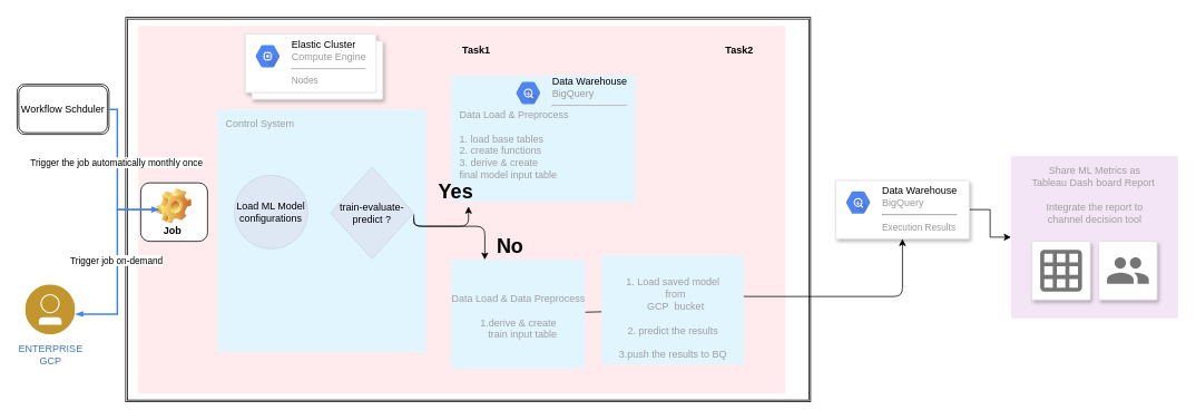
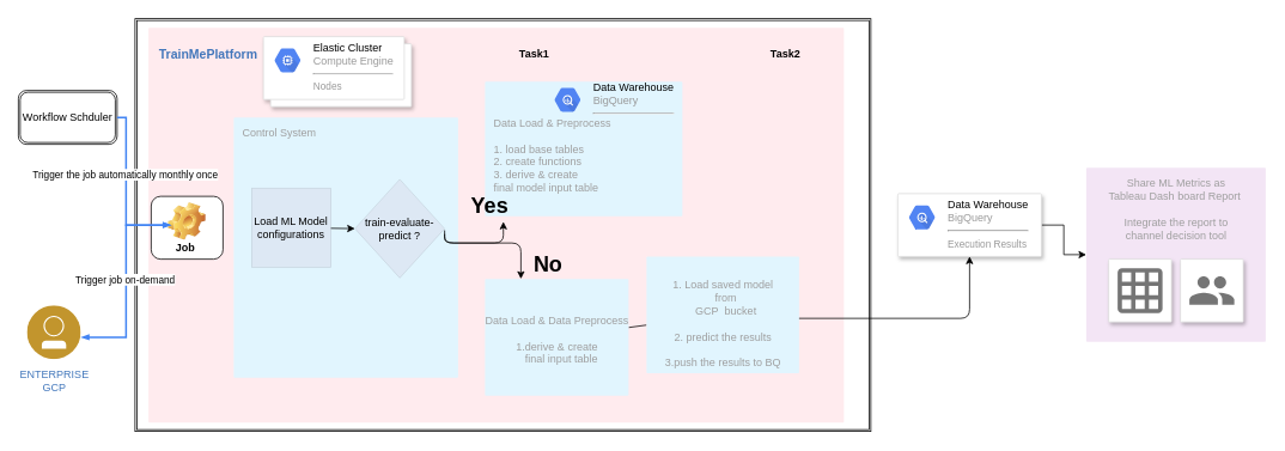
  <mxCell id="0" />
  <mxCell id="1" parent="0" />
  <mxCell id="2" value="" style="shape=ext;double=1;rounded=0;whiteSpace=wrap;html=1;align=left;" vertex="1" parent="1"><mxGeometry x="150" y="20" width="820" height="460" as="geometry" /></mxCell>
  <mxCell id="3" value="ENTERPRISE&lt;div&gt;GCP&lt;/div&gt;" style="aspect=fixed;perimeter=ellipsePerimeter;html=1;align=center;shadow=0;dashed=0;image;image=img/lib/ibm/users/user.svg;strokeColor=#FF0000;fillColor=#FFFF66;gradientColor=none;fontColor=#4277BB;labelBackgroundColor=#ffffff;spacingTop=3;" vertex="1" parent="1"><mxGeometry x="30" y="340" width="60" height="60" as="geometry" /></mxCell>
  <mxCell id="4" value="Workflow Schduler" style="shape=ext;double=1;rounded=1;whiteSpace=wrap;html=1;" vertex="1" parent="1"><mxGeometry y="100" width="110" height="60" as="geometry" x="20" /></mxCell>
  <mxCell id="5" style="edgeStyle=orthogonalEdgeStyle;rounded=0;orthogonalLoop=1;jettySize=auto;html=1;" edge="1" parent="1" source="6" target="8"><mxGeometry relative="1" as="geometry" /></mxCell>
  <mxCell id="6" value="" style="strokeColor=#dddddd;fillColor=#ffffff;shadow=1;strokeWidth=1;rounded=1;absoluteArcSize=1;arcSize=2;fontSize=12;fontColor=#9E9E9E;align=center;html=1;" vertex="1" parent="1"><mxGeometry x="1000" y="215" width="160" height="70" as="geometry" /></mxCell>
  <mxCell id="7" value="&lt;font color=&quot;#000000&quot;&gt;Data Warehouse&lt;/font&gt;&lt;br&gt;BigQuery&lt;hr&gt;&lt;font style=&quot;font-size: 11px&quot;&gt;Execution Results&lt;/font&gt;" style="dashed=0;connectable=0;html=1;fillColor=#5184F3;strokeColor=none;shape=mxgraph.gcp2.hexIcon;prIcon=bigquery;part=1;labelPosition=right;verticalLabelPosition=middle;align=left;verticalAlign=top;spacingLeft=5;fontColor=#999999;fontSize=12;spacingTop=-8;" vertex="1" parent="6"><mxGeometry width="44" height="39" relative="1" as="geometry"><mxPoint x="5" y="7" as="offset" /></mxGeometry></mxCell>
  <mxCell id="8" value="Share ML Metrics as&lt;br&gt;Tableau Dash board Report&amp;nbsp;&lt;font style=&quot;font-size: 10px&quot;&gt;&lt;br&gt;&lt;/font&gt;&lt;br&gt;Integrate the report to&lt;br&gt;&amp;nbsp;channel decision tool&amp;nbsp;" style="rounded=1;absoluteArcSize=1;arcSize=2;html=1;strokeColor=none;gradientColor=none;shadow=0;dashed=0;fontSize=12;fontColor=#9E9E9E;align=center;verticalAlign=top;spacing=10;spacingTop=-4;fillColor=#F3E5F5;" vertex="1" parent="1"><mxGeometry x="1210" y="186" width="200" height="194" as="geometry" /></mxCell>
  <mxCell id="9" value="" style="rounded=1;absoluteArcSize=1;arcSize=2;html=1;strokeColor=none;gradientColor=none;shadow=0;dashed=0;fontSize=12;fontColor=#9E9E9E;align=left;verticalAlign=top;spacing=10;spacingTop=-4;fillColor=#FFEBEE;" vertex="1" parent="1"><mxGeometry x="165" y="30" width="775" height="440" as="geometry" /></mxCell>
  <mxCell id="10" value="" style="shape=mxgraph.gcp2.doubleRect;strokeColor=#dddddd;fillColor=#ffffff;shadow=1;strokeWidth=1;fontSize=11;fontColor=#9E9E9E;align=center;html=1;" vertex="1" parent="1"><mxGeometry x="293" y="40" width="165" height="78" as="geometry" /></mxCell>
  <mxCell id="11" value="&lt;font color=&quot;#000000&quot;&gt;Elastic Cluster&lt;/font&gt;&lt;br&gt;Compute Engine&lt;hr&gt;&lt;font style=&quot;font-size: 11px&quot;&gt;Nodes&lt;/font&gt;" style="dashed=0;connectable=0;html=1;fillColor=#5184F3;strokeColor=none;shape=mxgraph.gcp2.hexIcon;prIcon=compute_engine;part=1;labelPosition=right;verticalLabelPosition=middle;align=left;verticalAlign=top;spacingLeft=5;fontColor=#999999;fontSize=12;spacingTop=-8;" vertex="1" parent="10"><mxGeometry width="44" height="39" relative="1" as="geometry"><mxPoint x="5" y="7" as="offset" /></mxGeometry></mxCell>
+ <mxCell id="12" value="TrainMePlatform" style="text;html=1;align=left;verticalAlign=middle;fontColor=#4277BB;shadow=0;dashed=0;strokeColor=none;fillColor=none;labelBackgroundColor=none;fontStyle=1;fontSize=14;spacingLeft=5;" vertex="1" parent="1"><mxGeometry x="170" y="50" width="123" height="20" as="geometry" /></mxCell>
  <mxCell id="13" value="&lt;br&gt;&lt;br&gt;Data Load &amp;amp; Preprocess&lt;br&gt;&lt;br&gt;1. load base tables&lt;br&gt;2. create functions&lt;br&gt;3. derive &amp;amp; create &lt;br&gt;final model input table" style="rounded=1;absoluteArcSize=1;arcSize=2;html=1;strokeColor=none;gradientColor=none;shadow=0;dashed=0;fontSize=12;fontColor=#9E9E9E;align=left;verticalAlign=top;spacing=10;spacingTop=-4;fillColor=#E1F5FE;" vertex="1" parent="1"><mxGeometry x="540" y="90" width="220" height="150" as="geometry" /></mxCell>
  <mxCell id="14" value="Job&amp;nbsp;" style="label;whiteSpace=wrap;html=1;align=center;verticalAlign=bottom;spacingLeft=0;spacingBottom=4;imageAlign=center;imageVerticalAlign=top;image=img/clipart/Gear_128x128.png" vertex="1" parent="1"><mxGeometry x="168" y="218" width="80" height="70" as="geometry" /></mxCell>
  <mxCell id="15" style="edgeStyle=orthogonalEdgeStyle;rounded=0;html=1;labelBackgroundColor=none;startFill=1;startSize=4;endArrow=blockThin;endFill=1;endSize=4;jettySize=auto;orthogonalLoop=1;strokeColor=#4284F3;strokeWidth=2;fontSize=12;fontColor=#000000;align=left;dashed=0;startArrow=blockThin;" edge="1" parent="1"><mxGeometry relative="1" as="geometry"><Array as="points"><mxPoint x="140" y="250" /><mxPoint x="140" y="375" /></Array><mxPoint x="190" y="250" as="sourcePoint" /><mxPoint x="90" y="375" as="targetPoint" /></mxGeometry></mxCell>
  <mxCell id="16" value="Trigger job on-demand" style="edgeLabel;html=1;align=center;verticalAlign=middle;resizable=0;points=[];" vertex="1" connectable="0" parent="15"><mxGeometry x="-0.022" y="-2" relative="1" as="geometry"><mxPoint as="offset" /></mxGeometry></mxCell>
  <mxCell id="17" value="Control System" style="rounded=1;absoluteArcSize=1;arcSize=2;html=1;strokeColor=none;gradientColor=none;shadow=0;dashed=0;fontSize=12;fontColor=#9E9E9E;align=left;verticalAlign=top;spacing=10;spacingTop=-4;fillColor=#E1F5FE;" vertex="1" parent="1"><mxGeometry x="260" y="130" width="250" height="290" as="geometry" /></mxCell>
  <mxCell id="18" style="edgeStyle=orthogonalEdgeStyle;rounded=0;html=1;labelBackgroundColor=none;startFill=1;startSize=4;endArrow=blockThin;endFill=1;endSize=4;jettySize=auto;orthogonalLoop=1;strokeColor=#4284F3;strokeWidth=2;fontSize=12;fontColor=#000000;align=center;dashed=0;" edge="1" parent="1"><mxGeometry relative="1" as="geometry"><Array as="points"><mxPoint x="140" y="130" /><mxPoint x="140" y="250" /></Array><mxPoint x="130" y="130" as="sourcePoint" /><mxPoint x="190" y="250" as="targetPoint" /></mxGeometry></mxCell>
  <mxCell id="19" value="Trigger the job automatically monthly once" style="edgeLabel;html=1;align=center;verticalAlign=middle;resizable=0;points=[];" vertex="1" connectable="0" parent="18"><mxGeometry x="-0.189" y="-2" relative="1" as="geometry"><mxPoint as="offset" /></mxGeometry></mxCell>
  <mxCell id="20" style="edgeStyle=orthogonalEdgeStyle;rounded=0;html=1;labelBackgroundColor=none;startFill=1;startSize=4;endArrow=blockThin;endFill=1;endSize=4;jettySize=auto;orthogonalLoop=1;strokeColor=#9E9E9E;strokeWidth=2;fontSize=12;fontColor=#000000;align=left;dashed=0;startArrow=blockThin;" edge="1" parent="1" source="17" target="17"><mxGeometry relative="1" as="geometry"><mxPoint x="918" y="540" as="sourcePoint" /><mxPoint x="430" y="560" as="targetPoint" /><Array as="points"><mxPoint x="315" y="340" /><mxPoint x="315" y="340" /></Array></mxGeometry></mxCell>
- <mxCell id="22" value="Load ML Model configurations" style="ellipse;whiteSpace=wrap;html=1;aspect=fixed;fillColor=#B5739D;opacity=10;" vertex="1" parent="1"><mxGeometry x="280" y="208.88" width="88.25" height="88.25" as="geometry" /></mxCell>
+ <mxCell id="21" style="edgeStyle=none;rounded=0;orthogonalLoop=1;jettySize=auto;html=1;entryX=0;entryY=0.5;entryDx=0;entryDy=0;" edge="1" parent="1" source="22" target="23"><mxGeometry relative="1" as="geometry" /></mxCell>
+ <mxCell id="22" value="Load ML Model configurations" style="whiteSpace=wrap;html=1;aspect=fixed;fillColor=#B5739D;opacity=10;" vertex="1" parent="1"><mxGeometry x="280" y="208.88" width="88.25" height="88.25" as="geometry" /></mxCell>
  <mxCell id="23" value="train-evaluate-predict ?" style="rhombus;whiteSpace=wrap;html=1;opacity=10;fillColor=#B5739D;" vertex="1" parent="1"><mxGeometry x="395" y="199" width="100" height="110" as="geometry" /></mxCell>
  <mxCell id="24" style="edgeStyle=none;rounded=0;orthogonalLoop=1;jettySize=auto;html=1;endArrow=none;" edge="1" parent="1" source="25" target="26"><mxGeometry relative="1" as="geometry" /></mxCell>
- <mxCell id="25" value="&lt;br&gt;&lt;br&gt;Data Load &amp;amp; Data Preprocess&lt;br&gt;&lt;br&gt;1.derive &amp;amp; create &lt;br&gt;&amp;nbsp; &amp;nbsp;train input table" style="rounded=1;absoluteArcSize=1;arcSize=2;html=1;strokeColor=none;gradientColor=none;shadow=0;dashed=0;fontSize=12;fontColor=#9E9E9E;align=center;verticalAlign=top;spacing=10;spacingTop=-4;fillColor=#E1F5FE;" vertex="1" parent="1"><mxGeometry x="540" y="310" width="160" height="130" as="geometry" /></mxCell>
- <mxCell id="26" value="&lt;br&gt;1. Load saved model &lt;br&gt;&amp;nbsp; from&lt;br&gt;&amp;nbsp; GCP&amp;nbsp; bucket&lt;br&gt;&lt;br&gt;2. predict the results&lt;br&gt;&lt;br&gt;3.push the results to BQ" style="rounded=1;absoluteArcSize=1;arcSize=2;html=1;strokeColor=none;gradientColor=none;shadow=0;dashed=0;fontSize=12;fontColor=#9E9E9E;align=center;verticalAlign=top;spacing=10;spacingTop=-4;fillColor=#E1F5FE;" vertex="1" parent="1"><mxGeometry x="720" y="305" width="170" height="130" as="geometry" /></mxCell>
- <mxCell id="27" value="&lt;b&gt;Task1&lt;/b&gt;" style="text;html=1;strokeColor=none;fillColor=none;align=center;verticalAlign=middle;whiteSpace=wrap;rounded=0;opacity=10;" vertex="1" parent="1"><mxGeometry x="545" y="50" width="50" height="20" as="geometry" /></mxCell>
+ <mxCell id="25" value="&lt;br&gt;&lt;br&gt;Data Load &amp;amp; Data Preprocess&lt;br&gt;&lt;br&gt;1.derive &amp;amp; create &lt;br&gt;&amp;nbsp; &amp;nbsp;final input table" style="rounded=1;absoluteArcSize=1;arcSize=2;html=1;strokeColor=none;gradientColor=none;shadow=0;dashed=0;fontSize=12;fontColor=#9E9E9E;align=center;verticalAlign=top;spacing=10;spacingTop=-4;fillColor=#E1F5FE;" vertex="1" parent="1"><mxGeometry x="540" y="310" width="160" height="130" as="geometry" /></mxCell>
+ <mxCell id="26" value="&lt;br&gt;1. Load saved model &lt;br&gt;&amp;nbsp; from&lt;br&gt;&amp;nbsp; GCP&amp;nbsp; bucket&lt;br&gt;&lt;br&gt;2. predict the results&lt;br&gt;&lt;br&gt;3.push the results to BQ" style="rounded=1;absoluteArcSize=1;arcSize=2;html=1;strokeColor=none;gradientColor=none;shadow=0;dashed=0;fontSize=12;fontColor=#9E9E9E;align=center;verticalAlign=top;spacing=10;spacingTop=-4;fillColor=#E1F5FE;" vertex="1" parent="1"><mxGeometry x="720" y="285" width="170" height="130" as="geometry" /></mxCell>
+ <mxCell id="27" value="&lt;b&gt;Task1&lt;/b&gt;" style="text;html=1;strokeColor=none;fillColor=none;align=center;verticalAlign=middle;whiteSpace=wrap;rounded=0;opacity=10;" vertex="1" parent="1"><mxGeometry x="570" y="50" width="50" height="20" as="geometry" /></mxCell>
  <mxCell id="28" value="" style="edgeStyle=elbowEdgeStyle;elbow=vertical;endArrow=classic;html=1;entryX=0.093;entryY=1.042;entryDx=0;entryDy=0;entryPerimeter=0;" edge="1" parent="1" target="13"><mxGeometry width="50" height="50" relative="1" as="geometry"><mxPoint x="495" y="255.88" as="sourcePoint" /><mxPoint x="545" y="205.88" as="targetPoint" /><Array as="points"><mxPoint x="540" y="270" /><mxPoint x="570" y="280" /><mxPoint x="560" y="240" /></Array></mxGeometry></mxCell>
  <mxCell id="29" value="Yes" style="text;strokeColor=none;fillColor=none;html=1;fontSize=24;fontStyle=1;verticalAlign=middle;align=center;" vertex="1" parent="1"><mxGeometry x="495" y="208.88" width="100" height="40" as="geometry" /></mxCell>
  <mxCell id="30" value="" style="edgeStyle=elbowEdgeStyle;elbow=vertical;endArrow=classic;html=1;entryX=0.25;entryY=0;entryDx=0;entryDy=0;" edge="1" parent="1" target="25"><mxGeometry width="50" height="50" relative="1" as="geometry"><mxPoint x="495" y="260" as="sourcePoint" /><mxPoint x="575" y="301.88" as="targetPoint" /><Array as="points"><mxPoint x="535" y="270" /></Array></mxGeometry></mxCell>
  <mxCell id="31" value="No" style="text;strokeColor=none;fillColor=none;html=1;fontSize=24;fontStyle=1;verticalAlign=middle;align=center;opacity=10;" vertex="1" parent="1"><mxGeometry x="560" y="274" width="100" height="40" as="geometry" /></mxCell>
  <mxCell id="32" value="" style="edgeStyle=elbowEdgeStyle;elbow=vertical;endArrow=classic;html=1;" edge="1" parent="1" source="26"><mxGeometry width="50" height="50" relative="1" as="geometry"><mxPoint x="1030" y="335" as="sourcePoint" /><mxPoint x="1080" y="285" as="targetPoint" /><Array as="points"><mxPoint x="940" y="354" /><mxPoint x="990" y="380" /></Array></mxGeometry></mxCell>
  <mxCell id="33" value="&lt;font color=&quot;#000000&quot;&gt;Data Warehouse&lt;/font&gt;&lt;br&gt;BigQuery&lt;hr&gt;" style="dashed=0;connectable=0;html=1;fillColor=#5184F3;strokeColor=none;shape=mxgraph.gcp2.hexIcon;prIcon=bigquery;part=1;labelPosition=right;verticalLabelPosition=middle;align=left;verticalAlign=top;spacingLeft=5;fontColor=#999999;fontSize=12;spacingTop=-8;" vertex="1" parent="1"><mxGeometry x="610" y="91" width="44" height="39" as="geometry" /></mxCell>
- <mxCell id="34" value="&lt;b&gt;Task2&lt;/b&gt;" style="text;html=1;strokeColor=none;fillColor=none;align=center;verticalAlign=middle;whiteSpace=wrap;rounded=0;opacity=10;" vertex="1" parent="1"><mxGeometry x="860" y="50" width="50" height="20" as="geometry" /></mxCell>
+ <mxCell id="34" value="&lt;b&gt;Task2&lt;/b&gt;" style="text;html=1;strokeColor=none;fillColor=none;align=center;verticalAlign=middle;whiteSpace=wrap;rounded=0;opacity=10;" vertex="1" parent="1"><mxGeometry x="850" y="50" width="50" height="20" as="geometry" /></mxCell>
  <mxCell id="35" value="" style="strokeColor=#dddddd;fillColor=#ffffff;shadow=1;strokeWidth=1;rounded=1;absoluteArcSize=1;arcSize=2;labelPosition=center;verticalLabelPosition=middle;align=center;verticalAlign=bottom;spacingLeft=0;fontColor=#999999;fontSize=12;whiteSpace=wrap;spacingBottom=2;html=1;" vertex="1" parent="1"><mxGeometry x="1235" y="288" width="70" height="70" as="geometry" /></mxCell>
  <mxCell id="36" value="" style="dashed=0;connectable=0;html=1;fillColor=#757575;strokeColor=none;shape=mxgraph.gcp2.report;part=1;" vertex="1" parent="35"><mxGeometry x="0.5" width="50" height="50" relative="1" as="geometry"><mxPoint x="-25" y="10" as="offset" /></mxGeometry></mxCell>
  <mxCell id="37" value="" style="strokeColor=#dddddd;fillColor=#ffffff;shadow=1;strokeWidth=1;rounded=1;absoluteArcSize=1;arcSize=2;labelPosition=center;verticalLabelPosition=middle;align=center;verticalAlign=bottom;spacingLeft=0;fontColor=#999999;fontSize=12;whiteSpace=wrap;spacingBottom=2;html=1;" vertex="1" parent="1"><mxGeometry x="1315" y="288" width="70" height="70" as="geometry" /></mxCell>
  <mxCell id="38" value="" style="dashed=0;connectable=0;html=1;fillColor=#757575;strokeColor=none;shape=mxgraph.gcp2.users;part=1;" vertex="1" parent="37"><mxGeometry x="0.5" width="50" height="31.5" relative="1" as="geometry"><mxPoint x="-25" y="19.25" as="offset" /></mxGeometry></mxCell>
